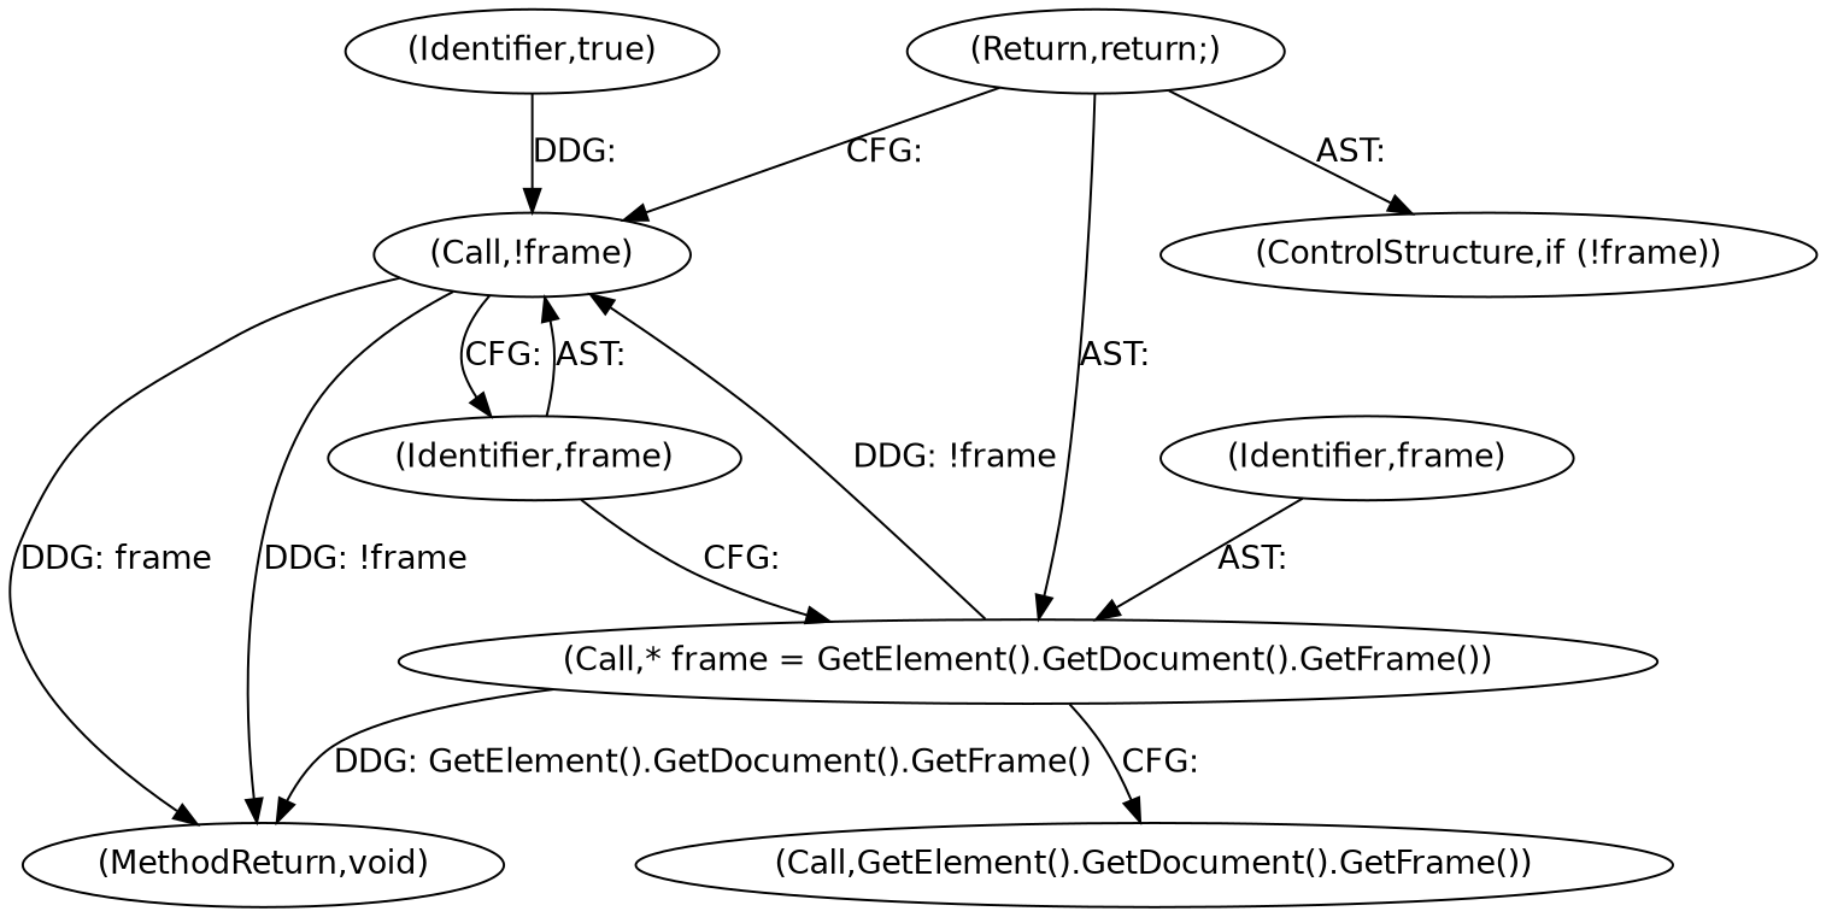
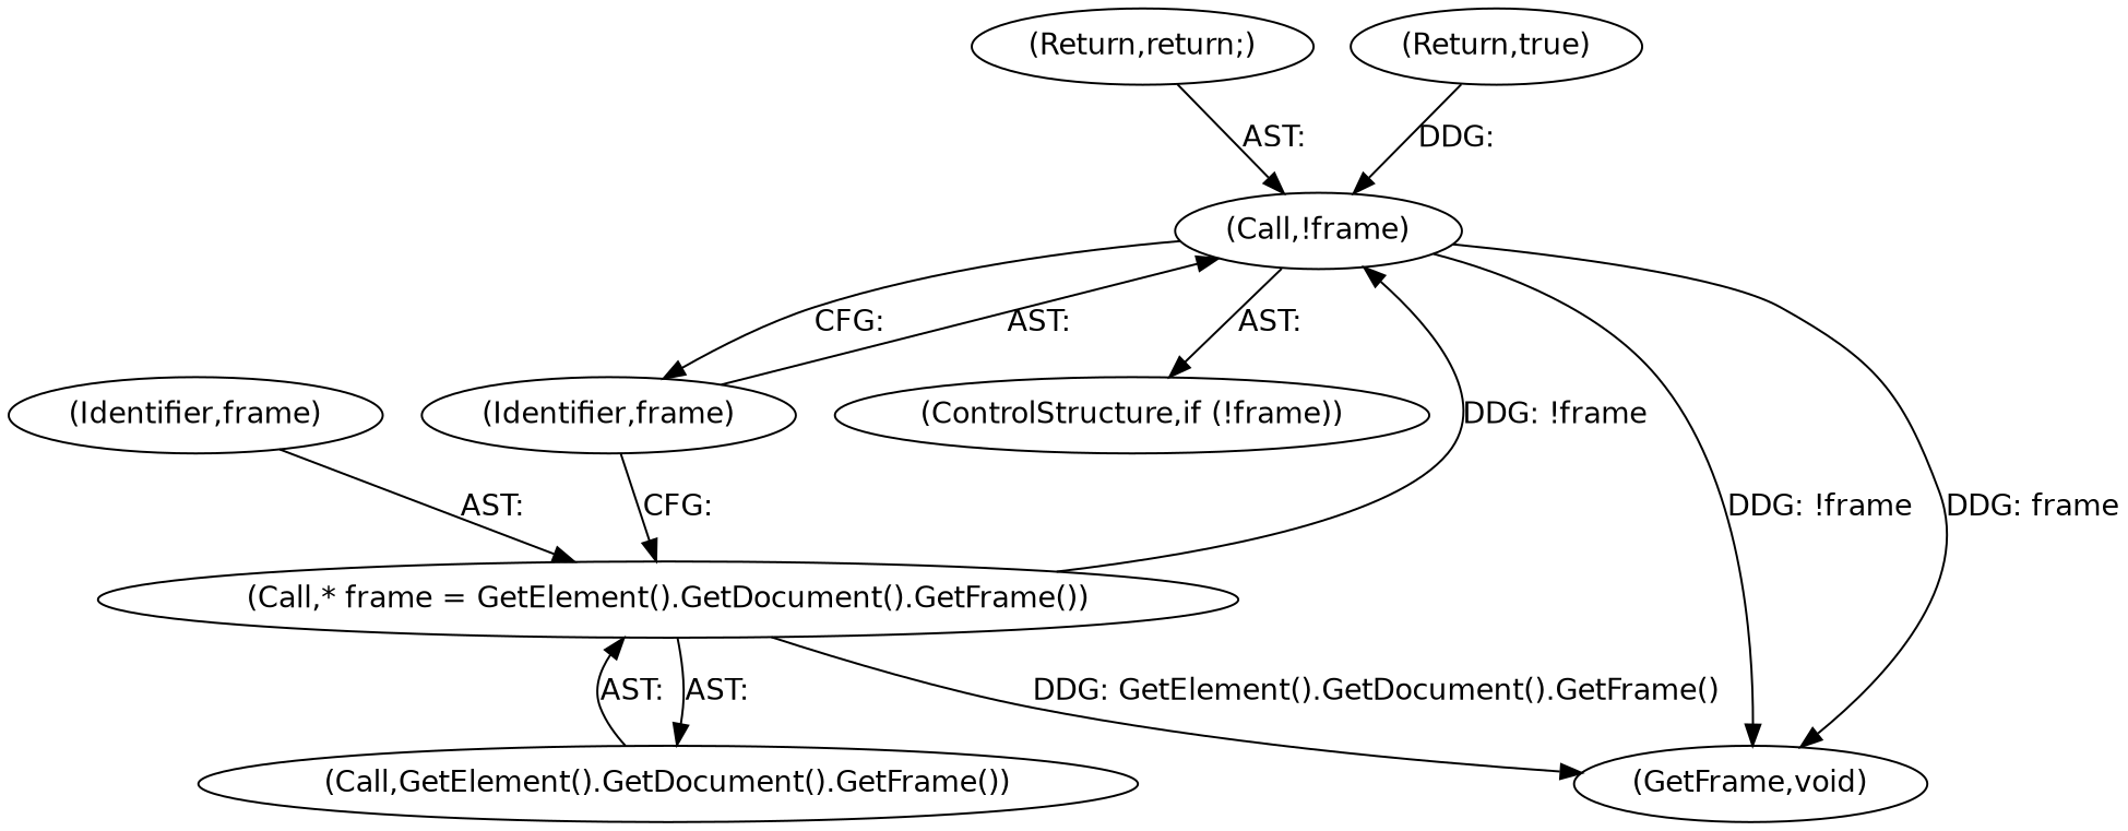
  digraph {
    fontname="DejaVu Sans"
    node [fontname="DejaVu Sans"]
    edge [fontname="DejaVu Sans"]
    n1 [label="(Call,!frame)"]
    n2 [label="(Identifier,frame)"]
    n3 [label="(ControlStructure,if (!frame))"]
-   n4 [label="(MethodReturn,void)"]
+   n4 [label="(GetFrame,void)"]
    n5 [label="(Call,* frame = GetElement().GetDocument().GetFrame())"]
    n6 [label="(Call,GetElement().GetDocument().GetFrame())"]
    n7 [label="(Return,return;)"]
-   n8 [label="(Identifier,true)"]
+   n8 [label="(Return,true)"]
    n9 [label="(Identifier,frame)"]
    n1 -> n2 [label="CFG: "]
-   n7 -> n3 [label="AST: "]
+   n1 -> n3 [label="AST: "]
    n1 -> n4 [label="DDG: frame"]
    n1 -> n4 [label="DDG: !frame"]
    n2 -> n1 [label="AST: "]
    n2 -> n5 [label="CFG: "]
    n5 -> n1 [label="DDG: !frame"]
    n5 -> n4 [label="DDG: GetElement().GetDocument().GetFrame()"]
-   n5 -> n6 [label="CFG: "]
-   n7 -> n5 [label="AST: "]
-   n7 -> n1 [label="CFG: "]
+   n5 -> n6 [label="AST: "]
+   n6 -> n5 [label="AST: "]
+   n7 -> n1 [label="AST: "]
    n8 -> n1 [label="DDG: "]
    n9 -> n5 [label="AST: "]
  }
